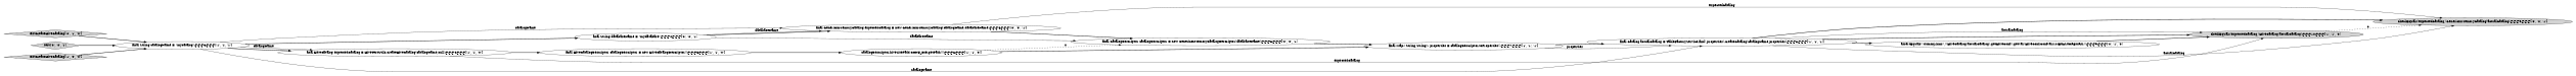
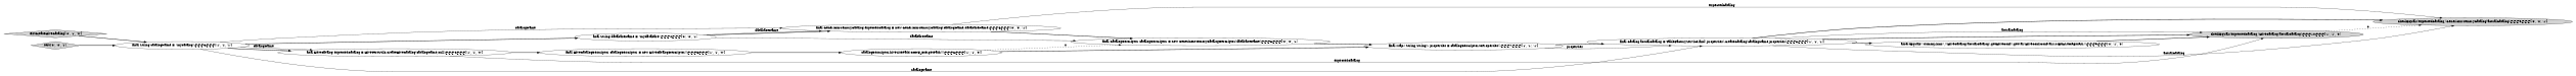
  digraph {
    rankdir=LR
    node [fillcolor=white shape=ellipse style=filled]
    edge [style=bold]
    n1 [label="catalogDescriptor.hiveSitePath(CONF_DIR.getPath())@@@6@@@['1', '1', '0']"]
    n2 [label="final Map<String,String> properties = catalogDescriptor.toProperties()@@@7@@@['1', '1', '1']"]
    n3 [label="final CatalogDescriptor catalogDescriptor = new GenericInMemoryCatalogDescriptor(databaseName)@@@6@@@['0', '0', '1']"]
    n4 [fillcolor=lightgray label="testCreateHiveCatalog['0', '1', '0']" shape=diamond]
    n5 [label="final String catalogName = \"mycatalog\"@@@3@@@['1', '1', '1']"]
    n6 [fillcolor=lightgray label="checkEquals(expectedCatalog,(GenericInMemoryCatalog)actualCatalog)@@@9@@@['0', '0', '1']"]
    n7 [fillcolor=lightgray label="test['0', '0', '1']" shape=diamond]
    n8 [label="final Catalog actualCatalog = TableFactoryService.find(,properties).createCatalog(catalogName,properties)@@@8@@@['1', '1', '1']"]
    n9 [fillcolor=lightgray label="checkEquals(expectedCatalog,(HiveCatalog)actualCatalog)@@@10@@@['1', '1', '0']"]
    n10 [label="assertEquals(\"dummy-hms\",((HiveCatalog)actualCatalog).getHiveConf().getVar(HiveConf.ConfVars.METASTOREURIS))@@@9@@@['0', '1', '0']"]
    n11 [label="final HiveCatalogDescriptor catalogDescriptor = new HiveCatalogDescriptor()@@@5@@@['1', '1', '0']"]
    n12 [label="final GenericInMemoryCatalog expectedCatalog = new GenericInMemoryCatalog(catalogName,databaseName)@@@5@@@['0', '0', '1']"]
    n13 [label="final HiveCatalog expectedCatalog = HiveTestUtils.createHiveCatalog(catalogName,null)@@@4@@@['1', '1', '0']"]
    n14 [label="final String databaseName = \"mydatabase\"@@@4@@@['0', '0', '1']"]
-   n15 [fillcolor=lightgray label="testCreateHiveCatalog['1', '0', '0']" shape=diamond]
    n1 -> n2
    n1 -> n3 [label=0 style=dashed]
    n2 -> n8
    n2 -> n8 [label=properties style=solid]
    n3 -> n2
    n4 -> n5
    n5 -> n8 [label=catalogName style=solid]
    n5 -> n12 [label=catalogName style=solid]
    n5 -> n13
    n5 -> n13 [label=catalogName style=solid]
    n5 -> n14
    n7 -> n5
    n8 -> n6 [label=actualCatalog style=solid]
    n8 -> n6
    n8 -> n9
    n8 -> n9 [label=actualCatalog style=solid]
    n8 -> n10
    n9 -> n6 [label=0 style=dashed]
    n10 -> n9
    n11 -> n1
    n12 -> n3
    n12 -> n6 [label=expectedCatalog style=solid]
    n13 -> n9 [label=expectedCatalog style=solid]
    n13 -> n11
    n14 -> n3 [label=databaseName style=solid]
    n14 -> n12 [label=databaseName style=solid]
    n14 -> n12
-   n15 -> n5
  }
